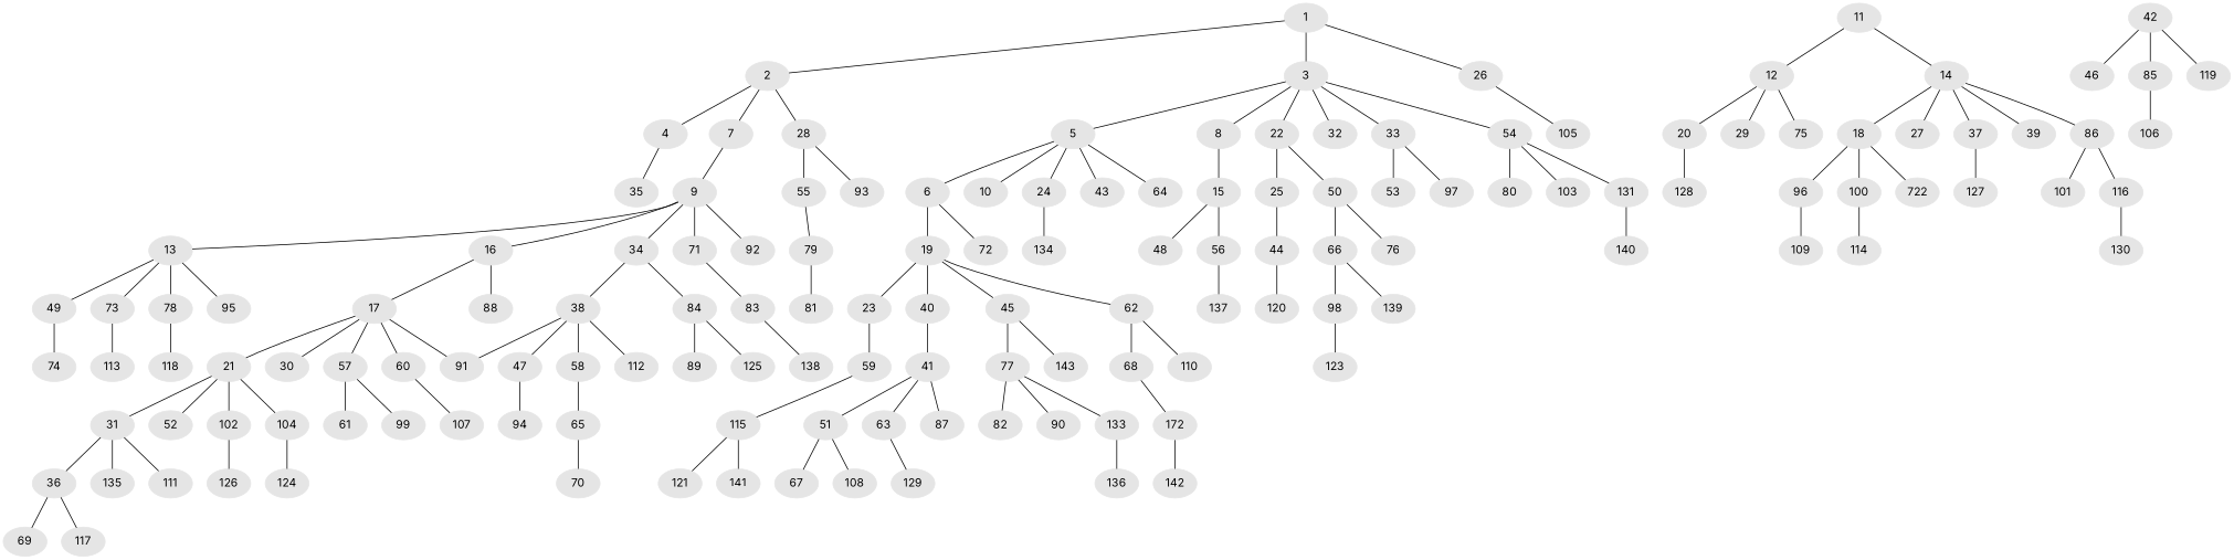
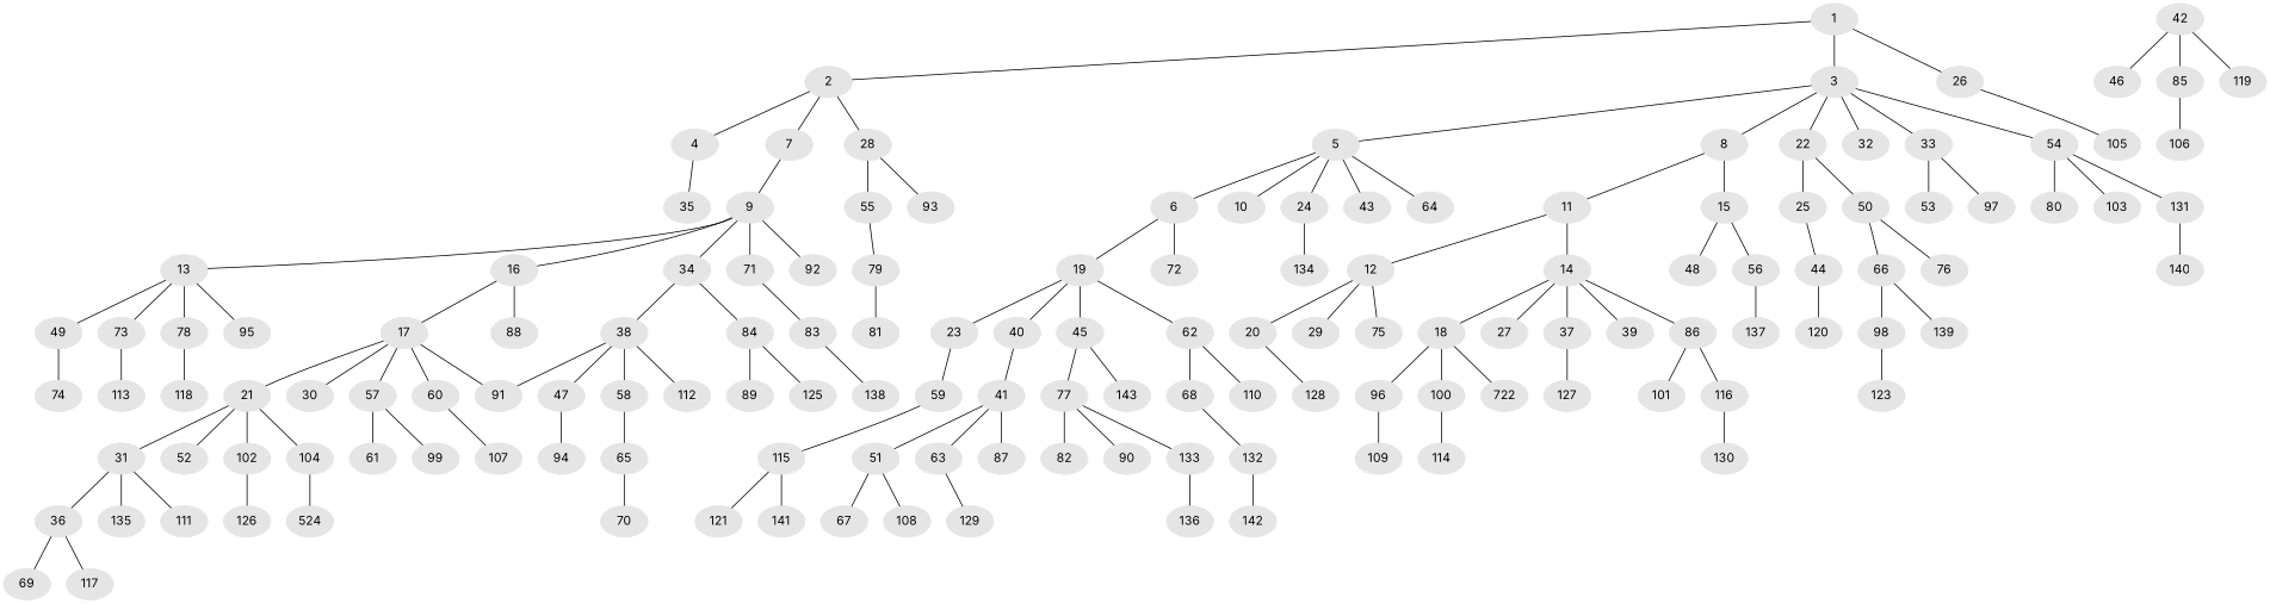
  graph {
    fontname=Inter
    node [color=gray90 fontname=Inter style=filled]
    edge [fontname=Inter]
    1
    2
    3
    26
    4
    7
    28
    5
    8
    22
    32
    33
    54
    105
    35
    9
    55
    93
    6
    10
    24
    43
    64
    11
    15
    25
    50
    53
    97
    80
    103
    131
    19
    72
    134
    23
    40
    45
    62
    13
    16
    34
    71
    92
    12
    14
    48
    56
    49
    73
    78
    95
    17
    88
    38
    84
    83
    20
    29
    75
    18
    27
    37
    39
    86
    128
    74
    113
    118
    96
    100
    n72 [label=722]
    127
    101
    116
    137
    21
    30
    57
    60
    91
    31
    52
    102
    104
    61
    99
    107
    109
    114
    59
    41
    77
    143
    68
    110
    36
    135
    111
    126
-   124
+   124 [label=524]
    44
    66
    76
    115
    120
    79
    69
    117
    47
    58
    112
    89
    125
    42
    46
    85
    119
    94
    65
    51
    63
    87
    67
    108
    129
    106
    82
    90
    133
    98
    139
    140
    81
    70
    121
    141
-   132 [label=172]
+   132
    123
    142
    138
    136
    130
    1 -- 2
    1 -- 3
    1 -- 26
    2 -- 4
    2 -- 7
    2 -- 28
    3 -- 5
    3 -- 8
    3 -- 22
    3 -- 32
    3 -- 33
    3 -- 54
    26 -- 105
    4 -- 35
    7 -- 9
    28 -- 55
    28 -- 93
    5 -- 6
    5 -- 10
    5 -- 24
    5 -- 43
    5 -- 64
+   8 -- 11
    8 -- 15
    22 -- 25
    22 -- 50
    33 -- 53
    33 -- 97
    54 -- 80
    54 -- 103
    54 -- 131
    9 -- 13
    9 -- 16
    9 -- 34
    9 -- 71
    9 -- 92
    55 -- 79
    6 -- 19
    6 -- 72
    24 -- 134
    11 -- 12
    11 -- 14
    15 -- 48
    15 -- 56
    25 -- 44
    50 -- 66
    50 -- 76
    131 -- 140
    19 -- 23
    19 -- 40
    19 -- 45
    19 -- 62
    23 -- 59
    40 -- 41
    45 -- 77
    45 -- 143
    62 -- 68
    62 -- 110
    13 -- 49
    13 -- 73
    13 -- 78
    13 -- 95
    16 -- 17
    16 -- 88
    34 -- 38
    34 -- 84
    71 -- 83
    12 -- 20
    12 -- 29
    12 -- 75
    14 -- 18
    14 -- 27
    14 -- 37
    14 -- 39
    14 -- 86
    56 -- 137
    49 -- 74
    73 -- 113
    78 -- 118
    17 -- 21
    17 -- 30
    17 -- 57
    17 -- 60
    17 -- 91
    38 -- 91
    38 -- 47
    38 -- 58
    38 -- 112
    84 -- 89
    84 -- 125
    83 -- 138
    20 -- 128
    18 -- 96
    18 -- 100
    18 -- n72
    37 -- 127
    86 -- 101
    86 -- 116
    96 -- 109
    100 -- 114
    116 -- 130
    21 -- 31
    21 -- 52
    21 -- 102
    21 -- 104
    57 -- 61
    57 -- 99
    60 -- 107
    31 -- 36
    31 -- 135
    31 -- 111
    102 -- 126
    104 -- 124
    59 -- 115
    41 -- 51
    41 -- 63
    41 -- 87
    77 -- 82
    77 -- 90
    77 -- 133
    68 -- 132
    36 -- 69
    36 -- 117
    44 -- 120
    66 -- 98
    66 -- 139
    115 -- 121
    115 -- 141
    79 -- 81
    47 -- 94
    58 -- 65
    42 -- 46
    42 -- 85
    42 -- 119
    85 -- 106
    65 -- 70
    51 -- 67
    51 -- 108
    63 -- 129
    133 -- 136
    98 -- 123
    132 -- 142
  }
